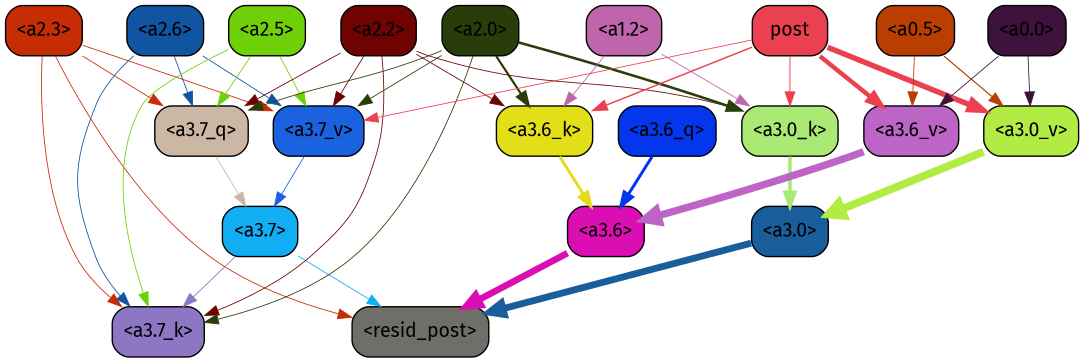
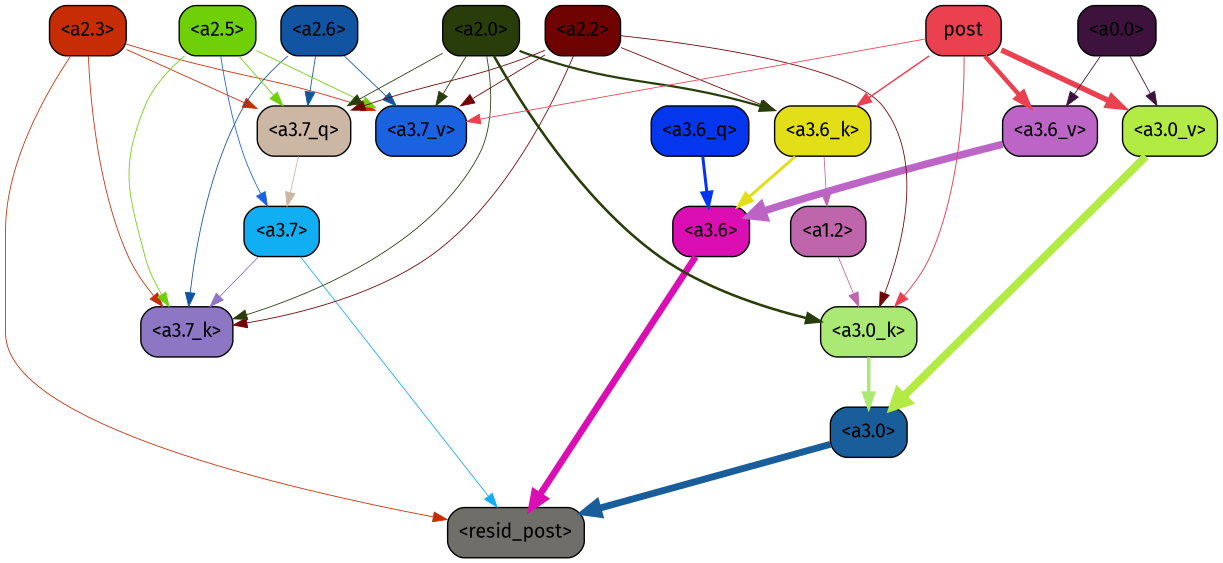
  strict digraph {
    fontname="Fira Sans"
    splines=true
    node [color=black fontname="Fira Sans" shape=box style="filled, rounded"]
    edge [color="#6f0302" fontname="Fira Sans" penwidth=0.6]
    "<a3.7>" [fillcolor="#12aef3"]
    "<resid_post>" [fillcolor="#706e69"]
    "<a3.7_k>" [fillcolor="#8d76c3"]
    "<a3.6>" [fillcolor="#db0eb3"]
    "<a3.0>" [fillcolor="#195d9a"]
    "<a2.3>" [fillcolor="#c62d05"]
    "<a3.7_q>" [fillcolor="#cbb7a3"]
    "<a3.7_v>" [fillcolor="#1b62e1"]
    "<a3.6_q>" [fillcolor="#0437ed"]
    "<a3.6_k>" [fillcolor="#e2df19"]
    "<a3.0_k>" [fillcolor="#abe975"]
    "<a3.6_v>" [fillcolor="#bd65c7"]
    "<a3.0_v>" [fillcolor="#b2eb43"]
    "<a2.6>" [fillcolor="#1154a1"]
    "<a2.5>" [fillcolor="#6fd009"]
    "<a2.2>" [fillcolor="#6f0302"]
    "<a2.0>" [fillcolor="#293d0b"]
    "<a1.2>" [fillcolor="#be65ab"]
    n19 [fillcolor="#eb404f" label=post]
-   "<a0.5>" [fillcolor="#ba3e02"]
    "<a0.0>" [fillcolor="#3d123c"]
    "<a3.7>" -> "<resid_post>" [color="#12aef3"]
    "<a3.7>" -> "<a3.7_k>" [color="#8d76c3"]
    "<a3.6>" -> "<resid_post>" [color="#db0eb3" penwidth=4.751592040061951]
    "<a3.0>" -> "<resid_post>" [color="#195d9a" penwidth=4.904066681861877]
    "<a2.3>" -> "<resid_post>" [color="#c62d05"]
    "<a2.3>" -> "<a3.7_k>" [color="#c62d05"]
    "<a2.3>" -> "<a3.7_q>" [color="#c62d05"]
    "<a2.3>" -> "<a3.7_v>" [color="#c62d05"]
    "<a3.7_q>" -> "<a3.7>" [color="#cbb7a3"]
-   "<a3.7_v>" -> "<a3.7>" [color="#1b62e1"]
+   "<a2.5>" -> "<a3.7>" [color="#1b62e1"]
    "<a3.6_q>" -> "<a3.6>" [color="#0437ed" penwidth=2.160832464694977]
    "<a3.6_k>" -> "<a3.6>" [color="#e2df19" penwidth=2.13908451795578]
    "<a3.0_k>" -> "<a3.0>" [color="#abe975" penwidth=2.520303964614868]
    "<a3.6_v>" -> "<a3.6>" [color="#bd65c7" penwidth=5.297133803367615]
    "<a3.0_v>" -> "<a3.0>" [color="#b2eb43" penwidth=5.680712580680847]
    "<a2.6>" -> "<a3.7_k>" [color="#1154a1"]
    "<a2.6>" -> "<a3.7_q>" [color="#1154a1"]
    "<a2.6>" -> "<a3.7_v>" [color="#1154a1"]
    "<a2.5>" -> "<a3.7_k>" [color="#6fd009"]
    "<a2.5>" -> "<a3.7_q>" [color="#6fd009"]
    "<a2.5>" -> "<a3.7_v>" [color="#6fd009"]
    "<a2.2>" -> "<a3.7_k>"
    "<a2.2>" -> "<a3.7_q>"
    "<a2.2>" -> "<a3.7_v>"
    "<a2.2>" -> "<a3.6_k>"
    "<a2.2>" -> "<a3.0_k>"
    "<a2.0>" -> "<a3.7_k>" [color="#293d0b"]
    "<a2.0>" -> "<a3.7_q>" [color="#293d0b"]
    "<a2.0>" -> "<a3.7_v>" [color="#293d0b"]
    "<a2.0>" -> "<a3.6_k>" [color="#293d0b" penwidth=1.5897698998451233]
    "<a2.0>" -> "<a3.0_k>" [color="#293d0b" penwidth=1.8405593037605286]
-   "<a1.2>" -> "<a3.6_k>" [color="#be65ab"]
+   "<a3.6_k>" -> "<a1.2>" [color="#be65ab"]
    "<a1.2>" -> "<a3.0_k>" [color="#be65ab"]
    n19 -> "<a3.7_v>" [color="#eb404f"]
    n19 -> "<a3.6_k>" [color="#eb404f" penwidth=1.046662151813507]
    n19 -> "<a3.0_k>" [color="#eb404f" penwidth=0.6800519227981567]
    n19 -> "<a3.6_v>" [color="#eb404f" penwidth=3.1840110421180725]
    n19 -> "<a3.0_v>" [color="#eb404f" penwidth=3.9005755856633186]
-   "<a0.5>" -> "<a3.6_v>" [color="#ba3e02"]
-   "<a0.5>" -> "<a3.0_v>" [color="#ba3e02" penwidth=0.8493617177009583]
    "<a0.0>" -> "<a3.6_v>" [color="#3d123c"]
    "<a0.0>" -> "<a3.0_v>" [color="#3d123c"]
  }
